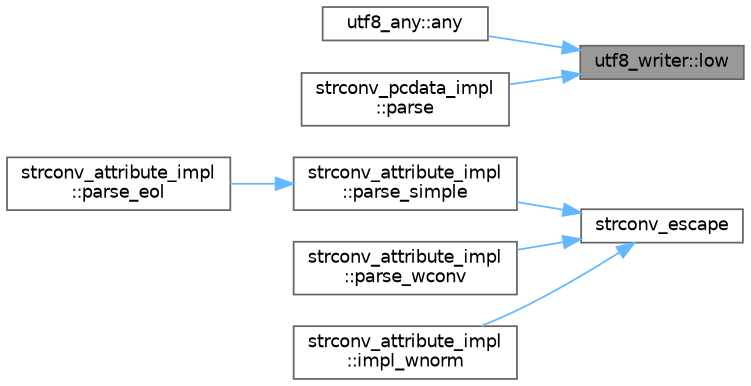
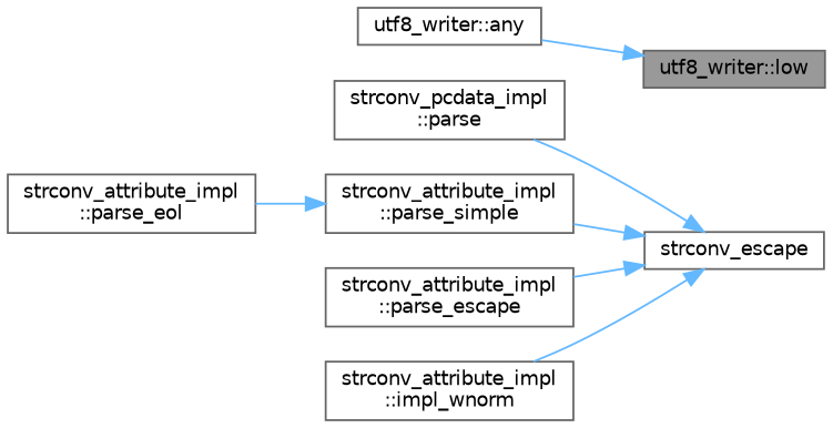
  digraph {
    rankdir=RL
    node [color=grey40 fillcolor=white fontname=Helvetica fontsize=10 shape=box style=filled]
    edge [color=steelblue1 dir=back fontname=Helvetica fontsize=10 labelfontname=Helvetica labelfontsize=10 style=solid]
    n1 [color=gray40 fillcolor=grey60 fontcolor=black height=0.2 label="utf8_writer::low" width=0.4]
-   n2 [height=0.2 label="utf8_any::any" width=0.4]
+   n2 [height=0.2 label="utf8_writer::any" width=0.4]
    n3 [height=0.2 label=strconv_escape width=0.4]
    n4 [height=0.2 label="strconv_pcdata_impl\l::parse" width=0.4]
    n5 [height=0.2 label="strconv_attribute_impl\l::parse_simple" width=0.4]
-   n6 [height=0.2 label="strconv_attribute_impl\l::parse_wconv" width=0.4]
+   n6 [height=0.2 label="strconv_attribute_impl\l::parse_escape" width=0.4]
    n7 [height=0.2 label="strconv_attribute_impl\l::impl_wnorm" width=0.4]
    n8 [height=0.2 label="strconv_attribute_impl\l::parse_eol" width=0.4]
    n1 -> n2
-   n1 -> n4
+   n3 -> n4
    n3 -> n5
    n3 -> n6
    n3 -> n7
    n5 -> n8
  }
